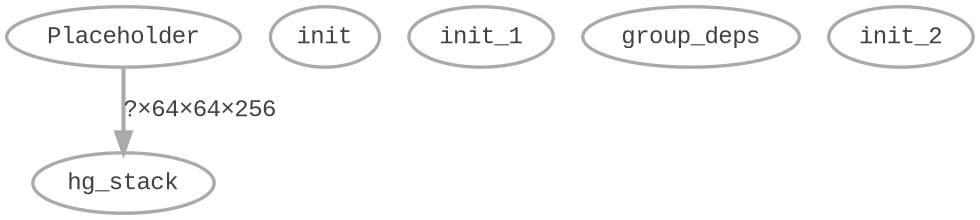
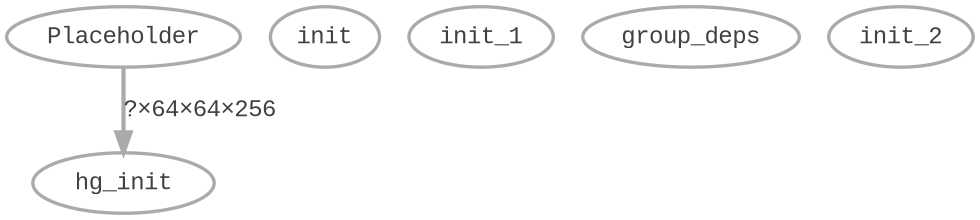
  digraph {
    color=white
    fillcolor=white
    fontcolor="#414141"
    style=rounded
    fontname="Liberation Mono"
    node [color="#aaaaaa" fillcolor=white fontcolor="#414141" penwidth=2 style=filled fontname="Liberation Mono"]
    n1 [label=Placeholder]
-   n2 [label=hg_stack]
+   n2 [label=hg_init]
    n3 [label=init]
    n4 [label=init_1]
    n5 [label=group_deps]
    n6 [label=init_2]
    n1 -> n2 [arrowsize=1.2 color="#aaaaaa" fontcolor="#414141" label="?×64×64×256" penwidth=2.5 fontname="Liberation Mono"]
  }
